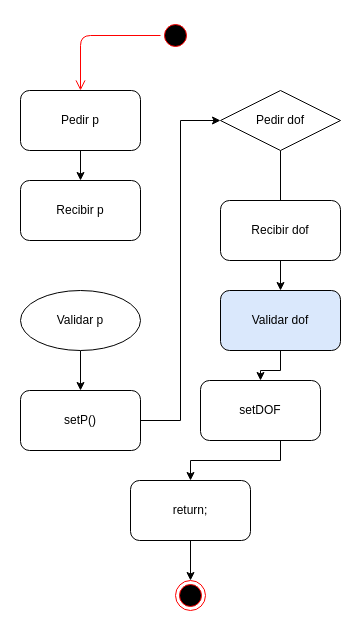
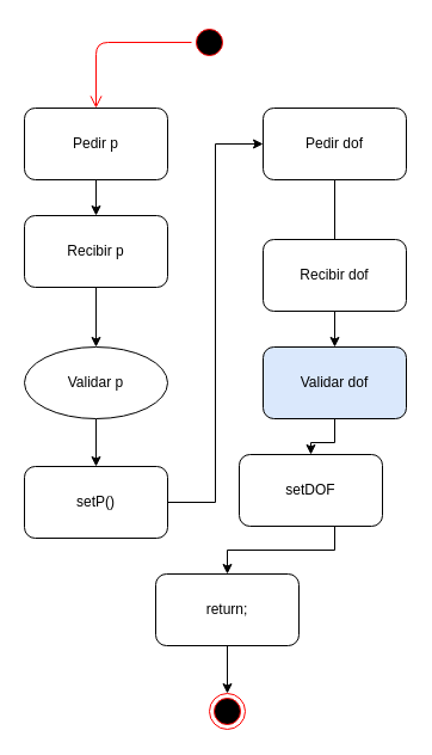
  <mxCell id="0" />
  <mxCell id="1" parent="0" />
  <mxCell id="2" value="" style="ellipse;html=1;shape=endState;fillColor=#000000;strokeColor=#ff0000;" vertex="1" parent="1"><mxGeometry x="175" y="580" width="30" height="30" as="geometry" /></mxCell>
  <mxCell id="3" value="" style="ellipse;html=1;shape=startState;fillColor=#000000;strokeColor=#ff0000;" vertex="1" parent="1"><mxGeometry x="160" y="20" width="30" height="30" as="geometry" /></mxCell>
  <mxCell id="4" value="" style="edgeStyle=orthogonalEdgeStyle;html=1;verticalAlign=bottom;endArrow=open;endSize=8;strokeColor=#ff0000;entryX=0.5;entryY=0;entryDx=0;entryDy=0;" edge="1" source="3" parent="1" target="6"><mxGeometry relative="1" as="geometry"><mxPoint x="80" y="220" as="targetPoint" /></mxGeometry></mxCell>
  <mxCell id="5" style="edgeStyle=orthogonalEdgeStyle;rounded=0;orthogonalLoop=1;jettySize=auto;html=1;" edge="1" parent="1" source="6" target="8"><mxGeometry relative="1" as="geometry" /></mxCell>
  <mxCell id="6" value="Pedir p" style="rounded=1;whiteSpace=wrap;html=1;" vertex="1" parent="1"><mxGeometry x="20" y="90" width="120" height="60" as="geometry" /></mxCell>
+ <mxCell id="7" style="edgeStyle=orthogonalEdgeStyle;rounded=0;orthogonalLoop=1;jettySize=auto;html=1;" edge="1" parent="1" source="8" target="18"><mxGeometry relative="1" as="geometry" /></mxCell>
  <mxCell id="8" value="Recibir p" style="rounded=1;whiteSpace=wrap;html=1;" vertex="1" parent="1"><mxGeometry x="20" y="180" width="120" height="60" as="geometry" /></mxCell>
  <mxCell id="9" style="edgeStyle=orthogonalEdgeStyle;rounded=0;orthogonalLoop=1;jettySize=auto;html=1;endArrow=none;" edge="1" parent="1" source="10" target="12"><mxGeometry relative="1" as="geometry" /></mxCell>
- <mxCell id="10" value="Pedir dof" style="rhombus;whiteSpace=wrap;html=1;" vertex="1" parent="1"><mxGeometry x="220" y="90" width="120" height="60" as="geometry" /></mxCell>
+ <mxCell id="10" value="Pedir dof" style="rounded=1;whiteSpace=wrap;html=1;" vertex="1" parent="1"><mxGeometry x="220" y="90" width="120" height="60" as="geometry" /></mxCell>
  <mxCell id="11" style="edgeStyle=orthogonalEdgeStyle;rounded=0;orthogonalLoop=1;jettySize=auto;html=1;" edge="1" parent="1" source="12" target="20"><mxGeometry relative="1" as="geometry" /></mxCell>
  <mxCell id="12" value="Recibir dof" style="rounded=1;whiteSpace=wrap;html=1;" vertex="1" parent="1"><mxGeometry x="220" y="200" width="120" height="60" as="geometry" /></mxCell>
  <mxCell id="13" style="edgeStyle=orthogonalEdgeStyle;rounded=0;orthogonalLoop=1;jettySize=auto;html=1;entryX=0;entryY=0.5;entryDx=0;entryDy=0;" edge="1" parent="1" source="14" target="10"><mxGeometry relative="1" as="geometry" /></mxCell>
  <mxCell id="14" value="setP()" style="rounded=1;whiteSpace=wrap;html=1;" vertex="1" parent="1"><mxGeometry x="20" y="390" width="120" height="60" as="geometry" /></mxCell>
  <mxCell id="15" style="edgeStyle=orthogonalEdgeStyle;rounded=0;orthogonalLoop=1;jettySize=auto;html=1;entryX=0.5;entryY=0;entryDx=0;entryDy=0;" edge="1" parent="1" source="16" target="22"><mxGeometry relative="1" as="geometry"><Array as="points"><mxPoint x="280" y="460" /><mxPoint x="190" y="460" /></Array></mxGeometry></mxCell>
  <mxCell id="16" value="setDOF" style="rounded=1;whiteSpace=wrap;html=1;" vertex="1" parent="1"><mxGeometry x="200" y="380" width="120" height="60" as="geometry" /></mxCell>
  <mxCell id="17" style="edgeStyle=orthogonalEdgeStyle;rounded=0;orthogonalLoop=1;jettySize=auto;html=1;" edge="1" parent="1" source="18" target="14"><mxGeometry relative="1" as="geometry" /></mxCell>
  <mxCell id="18" value="Validar p" style="ellipse;whiteSpace=wrap;html=1;" vertex="1" parent="1"><mxGeometry x="20" y="290" width="120" height="60" as="geometry" /></mxCell>
  <mxCell id="19" style="edgeStyle=orthogonalEdgeStyle;rounded=0;orthogonalLoop=1;jettySize=auto;html=1;" edge="1" parent="1" source="20" target="16"><mxGeometry relative="1" as="geometry" /></mxCell>
  <mxCell id="20" value="Validar dof" style="rounded=1;whiteSpace=wrap;html=1;fillColor=#dae8fc;" vertex="1" parent="1"><mxGeometry x="220" y="290" width="120" height="60" as="geometry" /></mxCell>
  <mxCell id="21" style="edgeStyle=orthogonalEdgeStyle;rounded=0;orthogonalLoop=1;jettySize=auto;html=1;" edge="1" parent="1" source="22" target="2"><mxGeometry relative="1" as="geometry" /></mxCell>
  <mxCell id="22" value="return;" style="rounded=1;whiteSpace=wrap;html=1;" vertex="1" parent="1"><mxGeometry x="130" y="480" width="120" height="60" as="geometry" /></mxCell>
